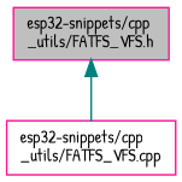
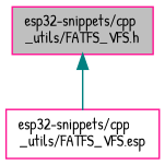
  digraph {
    fontname="Patrick Hand"
    node [color=deeppink fontname="Patrick Hand" fontsize=10 shape=record style=filled]
    n1 [fillcolor=grey75 fontcolor=black height=0.2 label="esp32-snippets/cpp\l_utils/FATFS_VFS.h" width=0.4]
-   n2 [fillcolor=white height=0.2 label="esp32-snippets/cpp\l_utils/FATFS_VFS.cpp" width=0.4]
+   n2 [fillcolor=white height=0.2 label="esp32-snippets/cpp\l_utils/FATFS_VFS.esp" width=0.4]
    n1 -> n2 [color=teal dir=back fontname="Patrick Hand" fontsize=10 labelfontname=Helvetica labelfontsize=10 style=solid]
  }
